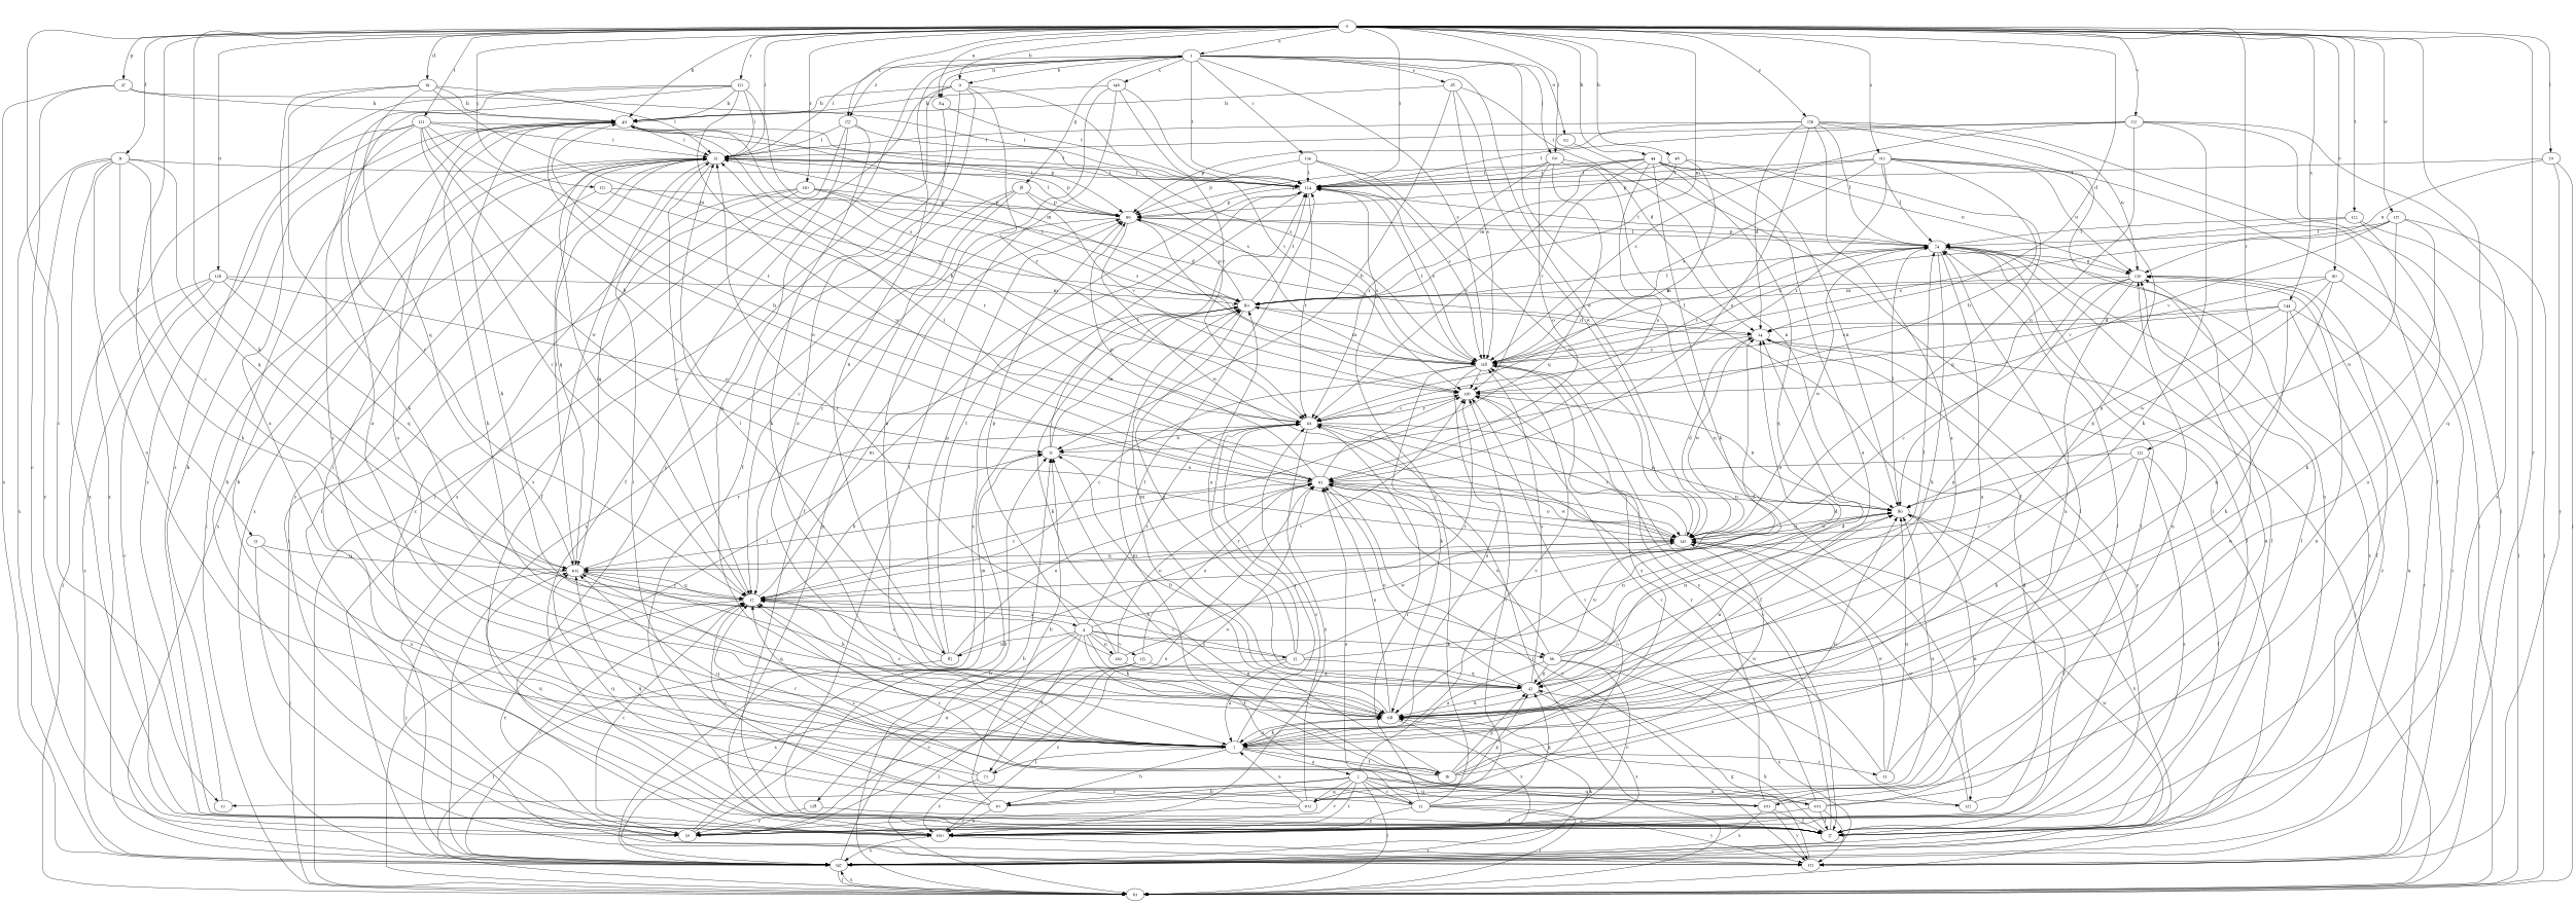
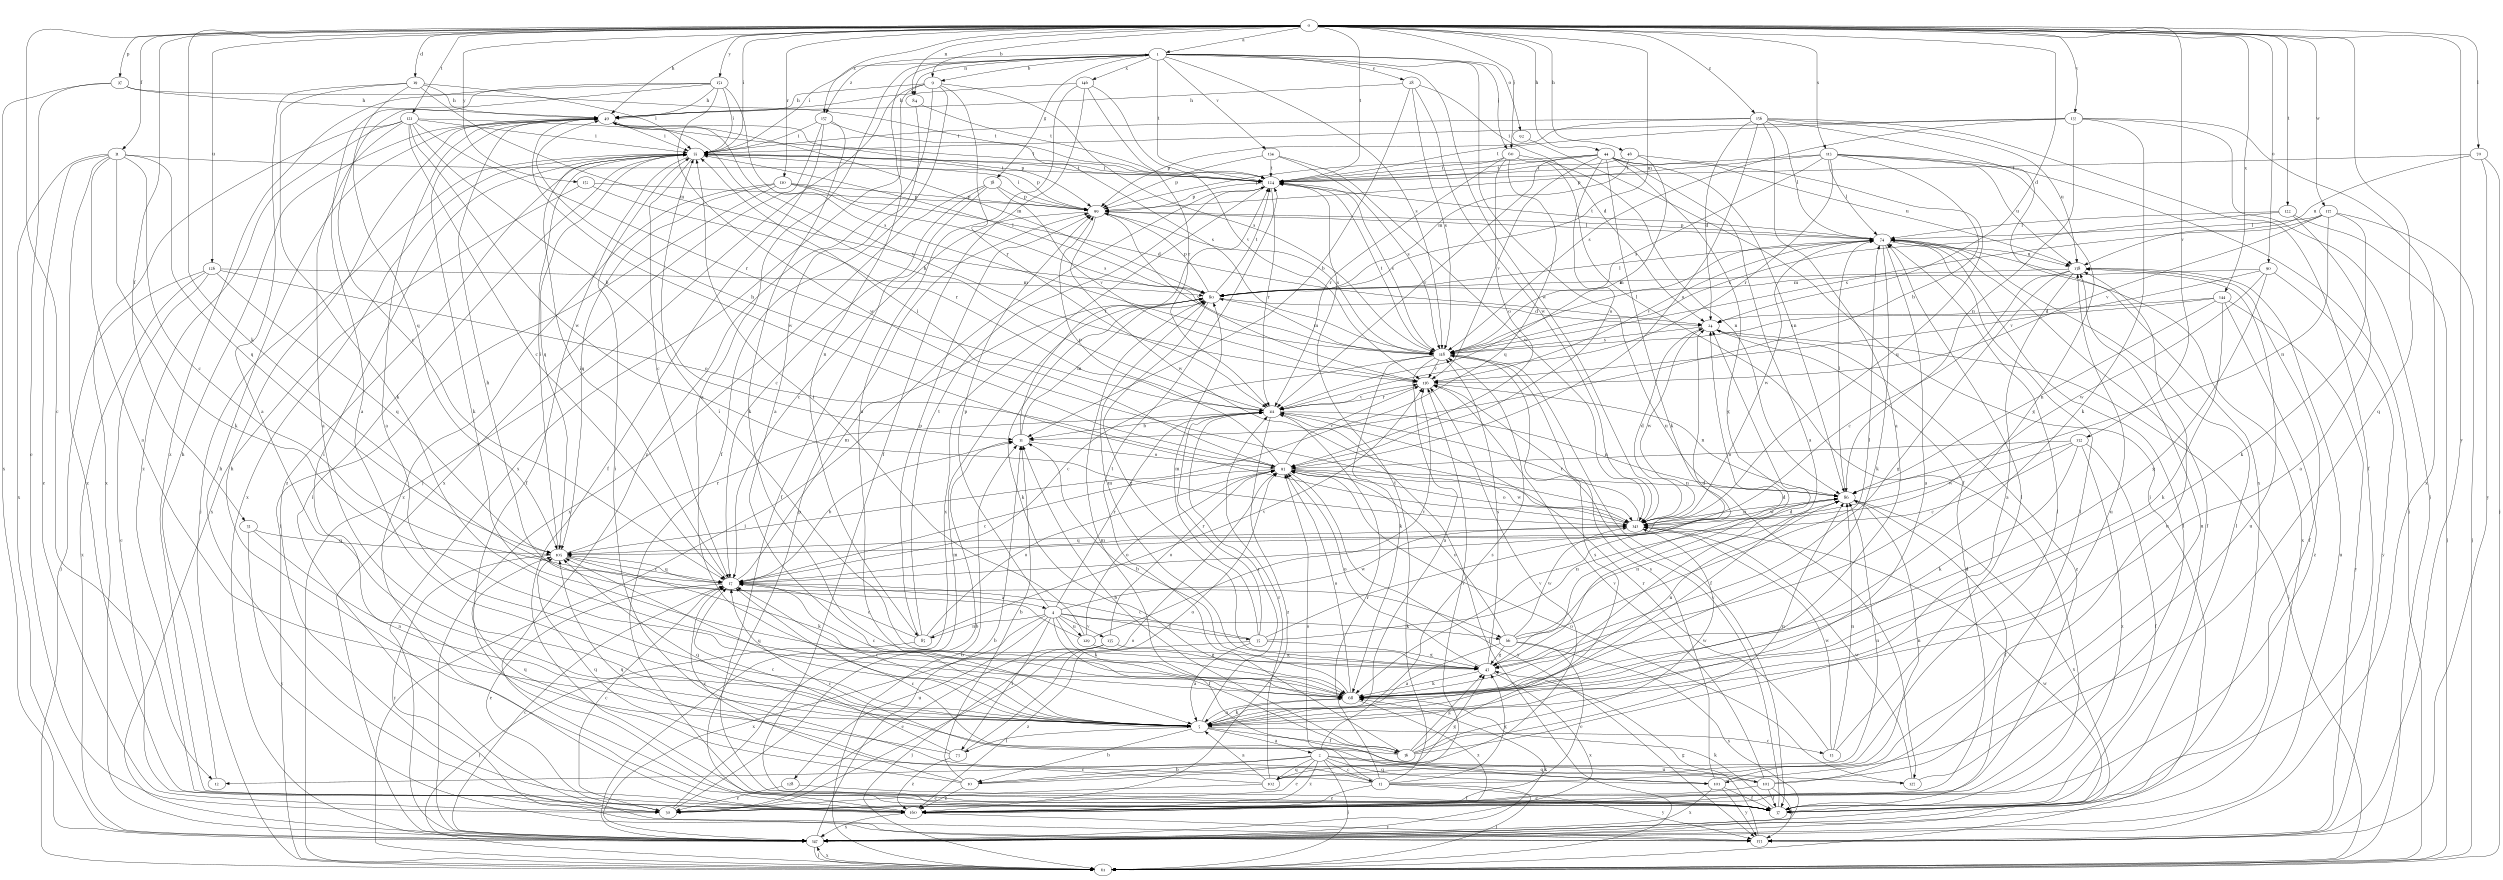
  strict digraph {
    fontname="Playfair Display"
    node [fontname="Playfair Display"]
    edge [fontname="Playfair Display"]
    0
    1
    9
    12
    19
    24
    31
    33
    44
    46
    49
    55
    60
    66
    70
    80
    84
    90
    97
    101
    110
    113
    121
    122
    124
    126
    132
    133
    137
    144
    151
    152
    153
    156
    157
    28
    38
    85
    92
    118
    127
    134
    141
    146
    61
    160
    111
    147
    37
    68
    5
    105
    30
    17
    99
    43
    136
    93
    86
-   130
+   130 [label=138]
    74
    11
    2
    10
    13
    102
    103
    4
    35
    36
    73
    128
    129
    135
    15
    0 -> 1 [label=a]
    0 -> 9 [label=b]
    0 -> 12 [label=c]
    0 -> 19 [label=d]
    0 -> 24 [label=d]
    0 -> 31 [label=f]
    0 -> 33 [label=f]
    0 -> 44 [label=h]
    0 -> 46 [label=h]
    0 -> 49 [label=h]
    0 -> 55 [label=i]
    0 -> 60 [label=j]
    0 -> 66 [label=k]
    0 -> 70 [label=l]
    0 -> 80 [label=m]
    0 -> 84 [label=n]
    0 -> 90 [label=o]
    0 -> 97 [label=p]
    0 -> 101 [label=q]
    0 -> 110 [label=r]
    0 -> 113 [label=s]
    0 -> 121 [label=t]
    0 -> 122 [label=t]
    0 -> 124 [label=t]
    0 -> 126 [label=u]
    0 -> 132 [label=v]
    0 -> 133 [label=v]
    0 -> 137 [label=w]
    0 -> 144 [label=x]
    0 -> 151 [label=y]
    0 -> 152 [label=y]
    0 -> 153 [label=y]
    0 -> 156 [label=z]
    0 -> 157 [label=z]
    1 -> 9 [label=b]
    1 -> 55 [label=i]
    1 -> 60 [label=j]
    1 -> 84 [label=n]
    1 -> 124 [label=t]
    1 -> 157 [label=z]
    1 -> 28 [label=e]
    1 -> 38 [label=g]
    1 -> 85 [label=n]
    1 -> 92 [label=o]
    1 -> 118 [label=s]
    1 -> 127 [label=u]
    1 -> 134 [label=v]
    1 -> 141 [label=w]
    1 -> 146 [label=x]
    9 -> 49 [label=h]
    9 -> 118 [label=s]
    9 -> 61 [label=j]
    9 -> 160 [label=z]
    9 -> 111 [label=r]
    9 -> 147 [label=x]
    9 -> 37 [label=f]
    12 -> 49 [label=h]
    19 -> 49 [label=h]
    19 -> 55 [label=i]
    19 -> 80 [label=m]
    19 -> 68 [label=k]
    19 -> 5 [label=a]
    19 -> 105 [label=q]
    24 -> 118 [label=s]
    24 -> 141 [label=w]
    24 -> 61 [label=j]
    24 -> 160 [label=z]
    31 -> 124 [label=t]
    31 -> 160 [label=z]
    31 -> 147 [label=x]
    31 -> 68 [label=k]
    31 -> 5 [label=a]
    31 -> 105 [label=q]
    31 -> 30 [label=e]
    31 -> 17 [label=c]
    33 -> 153 [label=y]
    33 -> 5 [label=a]
    33 -> 105 [label=q]
    44 -> 124 [label=t]
    44 -> 111 [label=r]
    44 -> 68 [label=k]
    44 -> 5 [label=a]
    44 -> 99 [label=p]
    44 -> 43 [label=g]
    44 -> 136 [label=v]
    44 -> 93 [label=o]
    44 -> 86 [label=n]
    44 -> 130 [label=u]
    46 -> 80 [label=m]
    46 -> 124 [label=t]
    46 -> 111 [label=r]
    46 -> 105 [label=q]
    49 -> 55 [label=i]
    49 -> 80 [label=m]
    49 -> 141 [label=w]
    49 -> 68 [label=k]
    49 -> 5 [label=a]
    49 -> 99 [label=p]
    49 -> 136 [label=v]
    55 -> 124 [label=t]
    55 -> 61 [label=j]
    55 -> 160 [label=z]
    55 -> 147 [label=x]
    55 -> 37 [label=f]
    55 -> 105 [label=q]
    55 -> 17 [label=c]
    55 -> 99 [label=p]
    60 -> 124 [label=t]
    60 -> 111 [label=r]
    60 -> 37 [label=f]
    60 -> 105 [label=q]
    60 -> 93 [label=o]
    60 -> 86 [label=n]
    66 -> 141 [label=w]
    66 -> 147 [label=x]
    66 -> 5 [label=a]
    66 -> 30 [label=e]
    66 -> 43 [label=g]
    66 -> 93 [label=o]
    66 -> 86 [label=n]
    66 -> 74 [label=l]
    70 -> 124 [label=t]
    70 -> 153 [label=y]
    70 -> 61 [label=j]
    70 -> 130 [label=u]
    80 -> 24 [label=d]
    80 -> 55 [label=i]
    80 -> 124 [label=t]
    80 -> 68 [label=k]
    80 -> 99 [label=p]
    80 -> 43 [label=g]
    80 -> 74 [label=l]
    84 -> 124 [label=t]
    84 -> 5 [label=a]
    90 -> 80 [label=m]
    90 -> 153 [label=y]
    90 -> 141 [label=w]
    90 -> 43 [label=g]
    90 -> 136 [label=v]
    97 -> 49 [label=h]
    97 -> 124 [label=t]
    97 -> 147 [label=x]
    97 -> 30 [label=e]
    101 -> 80 [label=m]
    101 -> 153 [label=y]
    101 -> 118 [label=s]
    101 -> 147 [label=x]
    101 -> 37 [label=f]
    101 -> 17 [label=c]
    101 -> 130 [label=u]
    110 -> 24 [label=d]
    110 -> 118 [label=s]
    110 -> 61 [label=j]
    110 -> 160 [label=z]
    110 -> 105 [label=q]
    110 -> 99 [label=p]
    113 -> 124 [label=t]
    113 -> 118 [label=s]
    113 -> 61 [label=j]
    113 -> 111 [label=r]
    113 -> 99 [label=p]
    113 -> 43 [label=g]
    113 -> 130 [label=u]
    113 -> 74 [label=l]
    113 -> 11 [label=b]
    121 -> 55 [label=i]
    121 -> 124 [label=t]
    121 -> 141 [label=w]
    121 -> 160 [label=z]
    121 -> 111 [label=r]
    121 -> 147 [label=x]
    121 -> 5 [label=a]
    121 -> 17 [label=c]
    121 -> 11 [label=b]
    122 -> 118 [label=s]
    122 -> 61 [label=j]
    122 -> 5 [label=a]
    122 -> 74 [label=l]
    124 -> 55 [label=i]
    124 -> 118 [label=s]
    124 -> 61 [label=j]
    124 -> 111 [label=r]
    124 -> 147 [label=x]
    124 -> 99 [label=p]
    126 -> 80 [label=m]
    126 -> 61 [label=j]
    126 -> 147 [label=x]
    126 -> 105 [label=q]
    126 -> 30 [label=e]
    126 -> 93 [label=o]
+   132 -> 141 [label=w]
    132 -> 160 [label=z]
    132 -> 37 [label=f]
    132 -> 68 [label=k]
    132 -> 17 [label=c]
    132 -> 93 [label=o]
    133 -> 55 [label=i]
    133 -> 124 [label=t]
    133 -> 118 [label=s]
    133 -> 61 [label=j]
    133 -> 147 [label=x]
    133 -> 68 [label=k]
    133 -> 86 [label=n]
    137 -> 118 [label=s]
    137 -> 61 [label=j]
    137 -> 68 [label=k]
    137 -> 136 [label=v]
    137 -> 86 [label=n]
    137 -> 74 [label=l]
    144 -> 24 [label=d]
    144 -> 153 [label=y]
    144 -> 118 [label=s]
    144 -> 160 [label=z]
    144 -> 68 [label=k]
    144 -> 86 [label=n]
    151 -> 49 [label=h]
    151 -> 55 [label=i]
    151 -> 118 [label=s]
    151 -> 141 [label=w]
    151 -> 160 [label=z]
    151 -> 5 [label=a]
    151 -> 17 [label=c]
    152 -> 111 [label=r]
    152 -> 147 [label=x]
    152 -> 99 [label=p]
    153 -> 55 [label=i]
    153 -> 43 [label=g]
    156 -> 24 [label=d]
    156 -> 55 [label=i]
    156 -> 147 [label=x]
    156 -> 37 [label=f]
    156 -> 5 [label=a]
    156 -> 99 [label=p]
    156 -> 93 [label=o]
    156 -> 130 [label=u]
    156 -> 74 [label=l]
    157 -> 55 [label=i]
    157 -> 118 [label=s]
    157 -> 147 [label=x]
    157 -> 37 [label=f]
    157 -> 68 [label=k]
    28 -> 24 [label=d]
    28 -> 49 [label=h]
    28 -> 118 [label=s]
    28 -> 141 [label=w]
    28 -> 11 [label=b]
    38 -> 147 [label=x]
    38 -> 37 [label=f]
    38 -> 17 [label=c]
    38 -> 99 [label=p]
    38 -> 136 [label=v]
    85 -> 124 [label=t]
    85 -> 61 [label=j]
    85 -> 17 [label=c]
    85 -> 99 [label=p]
    85 -> 136 [label=v]
    85 -> 93 [label=o]
    92 -> 61 [label=j]
    118 -> 80 [label=m]
    118 -> 124 [label=t]
    118 -> 37 [label=f]
    118 -> 68 [label=k]
    118 -> 5 [label=a]
    118 -> 17 [label=c]
    118 -> 136 [label=v]
    118 -> 74 [label=l]
    127 -> 141 [label=w]
    127 -> 93 [label=o]
    127 -> 130 [label=u]
    134 -> 124 [label=t]
    134 -> 118 [label=s]
    134 -> 141 [label=w]
    134 -> 99 [label=p]
    141 -> 24 [label=d]
    141 -> 111 [label=r]
    141 -> 105 [label=q]
    141 -> 93 [label=o]
    141 -> 86 [label=n]
    146 -> 49 [label=h]
    146 -> 111 [label=r]
    146 -> 37 [label=f]
    146 -> 5 [label=a]
    146 -> 136 [label=v]
    61 -> 147 [label=x]
    61 -> 11 [label=b]
    160 -> 24 [label=d]
    160 -> 153 [label=y]
    160 -> 147 [label=x]
    160 -> 99 [label=p]
    160 -> 74 [label=l]
    111 -> 49 [label=h]
    111 -> 61 [label=j]
    111 -> 160 [label=z]
    111 -> 136 [label=v]
    111 -> 86 [label=n]
    111 -> 11 [label=b]
    147 -> 141 [label=w]
    147 -> 61 [label=j]
    147 -> 68 [label=k]
    147 -> 17 [label=c]
    147 -> 130 [label=u]
    147 -> 11 [label=b]
    37 -> 49 [label=h]
    37 -> 68 [label=k]
    37 -> 136 [label=v]
    37 -> 74 [label=l]
    68 -> 24 [label=d]
    68 -> 160 [label=z]
    68 -> 5 [label=a]
    68 -> 17 [label=c]
    68 -> 93 [label=o]
    68 -> 86 [label=n]
    68 -> 11 [label=b]
    5 -> 1 [label=a]
    5 -> 111 [label=r]
    5 -> 68 [label=k]
    5 -> 105 [label=q]
    5 -> 17 [label=c]
    5 -> 2 [label=a]
    5 -> 10 [label=b]
    5 -> 36 [label=f]
    5 -> 73 [label=l]
    5 -> 15 [label=c]
    105 -> 55 [label=i]
    105 -> 153 [label=y]
    105 -> 111 [label=r]
    105 -> 68 [label=k]
    105 -> 17 [label=c]
    30 -> 49 [label=h]
    30 -> 80 [label=m]
    30 -> 17 [label=c]
    30 -> 93 [label=o]
    30 -> 11 [label=b]
    17 -> 55 [label=i]
    17 -> 80 [label=m]
    17 -> 105 [label=q]
    17 -> 30 [label=e]
    17 -> 11 [label=b]
    17 -> 4 [label=a]
    99 -> 55 [label=i]
    99 -> 118 [label=s]
    99 -> 141 [label=w]
    99 -> 17 [label=c]
    99 -> 136 [label=v]
    99 -> 74 [label=l]
    43 -> 24 [label=d]
    43 -> 55 [label=i]
    43 -> 80 [label=m]
    43 -> 118 [label=s]
    43 -> 147 [label=x]
    43 -> 68 [label=k]
    43 -> 93 [label=o]
    136 -> 111 [label=r]
    136 -> 86 [label=n]
    93 -> 49 [label=h]
    93 -> 55 [label=i]
    93 -> 153 [label=y]
    93 -> 141 [label=w]
    93 -> 17 [label=c]
    93 -> 99 [label=p]
    93 -> 136 [label=v]
    93 -> 86 [label=n]
    86 -> 141 [label=w]
    86 -> 147 [label=x]
    86 -> 37 [label=f]
    86 -> 74 [label=l]
    130 -> 80 [label=m]
    130 -> 37 [label=f]
    130 -> 5 [label=a]
    130 -> 17 [label=c]
    130 -> 43 [label=g]
    74 -> 124 [label=t]
    74 -> 141 [label=w]
    74 -> 147 [label=x]
    74 -> 37 [label=f]
    74 -> 68 [label=k]
    74 -> 5 [label=a]
    74 -> 99 [label=p]
    74 -> 136 [label=v]
    74 -> 130 [label=u]
    11 -> 80 [label=m]
    11 -> 124 [label=t]
    11 -> 93 [label=o]
    2 -> 12 [label=c]
    2 -> 101 [label=q]
    2 -> 118 [label=s]
    2 -> 127 [label=u]
    2 -> 61 [label=j]
    2 -> 160 [label=z]
    2 -> 30 [label=e]
    2 -> 10 [label=b]
    2 -> 13 [label=c]
    2 -> 102 [label=q]
    2 -> 103 [label=q]
    10 -> 160 [label=z]
    10 -> 105 [label=q]
    10 -> 17 [label=c]
    10 -> 43 [label=g]
    10 -> 136 [label=v]
    10 -> 11 [label=b]
    13 -> 55 [label=i]
    13 -> 124 [label=t]
    13 -> 153 [label=y]
    13 -> 61 [label=j]
    13 -> 160 [label=z]
    13 -> 111 [label=r]
    13 -> 105 [label=q]
    13 -> 43 [label=g]
    13 -> 93 [label=o]
    13 -> 86 [label=n]
    102 -> 111 [label=r]
    102 -> 5 [label=a]
    102 -> 105 [label=q]
    102 -> 30 [label=e]
    102 -> 136 [label=v]
    102 -> 86 [label=n]
    102 -> 74 [label=l]
    103 -> 153 [label=y]
    103 -> 37 [label=f]
    103 -> 30 [label=e]
    103 -> 17 [label=c]
    103 -> 136 [label=v]
    103 -> 130 [label=u]
    103 -> 74 [label=l]
    4 -> 66 [label=k]
    4 -> 85 [label=n]
    4 -> 141 [label=w]
    4 -> 111 [label=r]
    4 -> 147 [label=x]
    4 -> 68 [label=k]
    4 -> 99 [label=p]
    4 -> 35 [label=f]
    4 -> 36 [label=f]
    4 -> 73 [label=l]
    4 -> 128 [label=u]
    4 -> 129 [label=u]
    4 -> 135 [label=v]
    35 -> 24 [label=d]
-   35 -> 80 [label=a]
+   35 -> 80 [label=m]
    35 -> 160 [label=z]
    35 -> 111 [label=r]
    35 -> 5 [label=a]
    35 -> 17 [label=c]
    35 -> 43 [label=g]
    35 -> 86 [label=n]
    36 -> 124 [label=t]
    36 -> 118 [label=s]
    36 -> 141 [label=w]
    36 -> 105 [label=q]
    36 -> 43 [label=g]
    36 -> 86 [label=n]
    36 -> 130 [label=u]
    36 -> 11 [label=b]
    73 -> 55 [label=i]
    73 -> 160 [label=z]
    73 -> 17 [label=c]
    73 -> 93 [label=o]
    128 -> 37 [label=f]
    128 -> 30 [label=e]
    129 -> 49 [label=h]
    129 -> 55 [label=i]
    129 -> 43 [label=g]
    129 -> 136 [label=v]
    129 -> 93 [label=o]
    135 -> 61 [label=j]
    135 -> 30 [label=e]
    135 -> 43 [label=g]
    135 -> 93 [label=o]
    15 -> 141 [label=w]
    15 -> 111 [label=r]
    15 -> 86 [label=n]
    15 -> 74 [label=l]
  }
